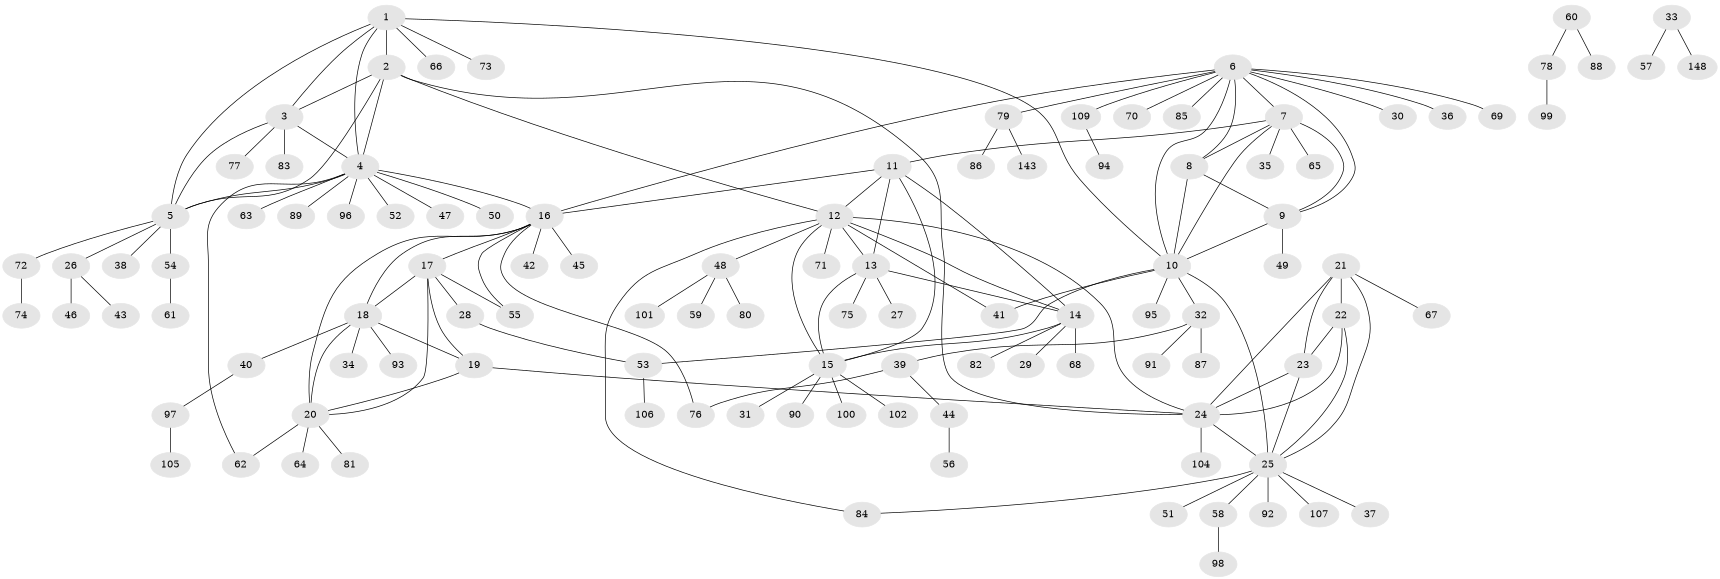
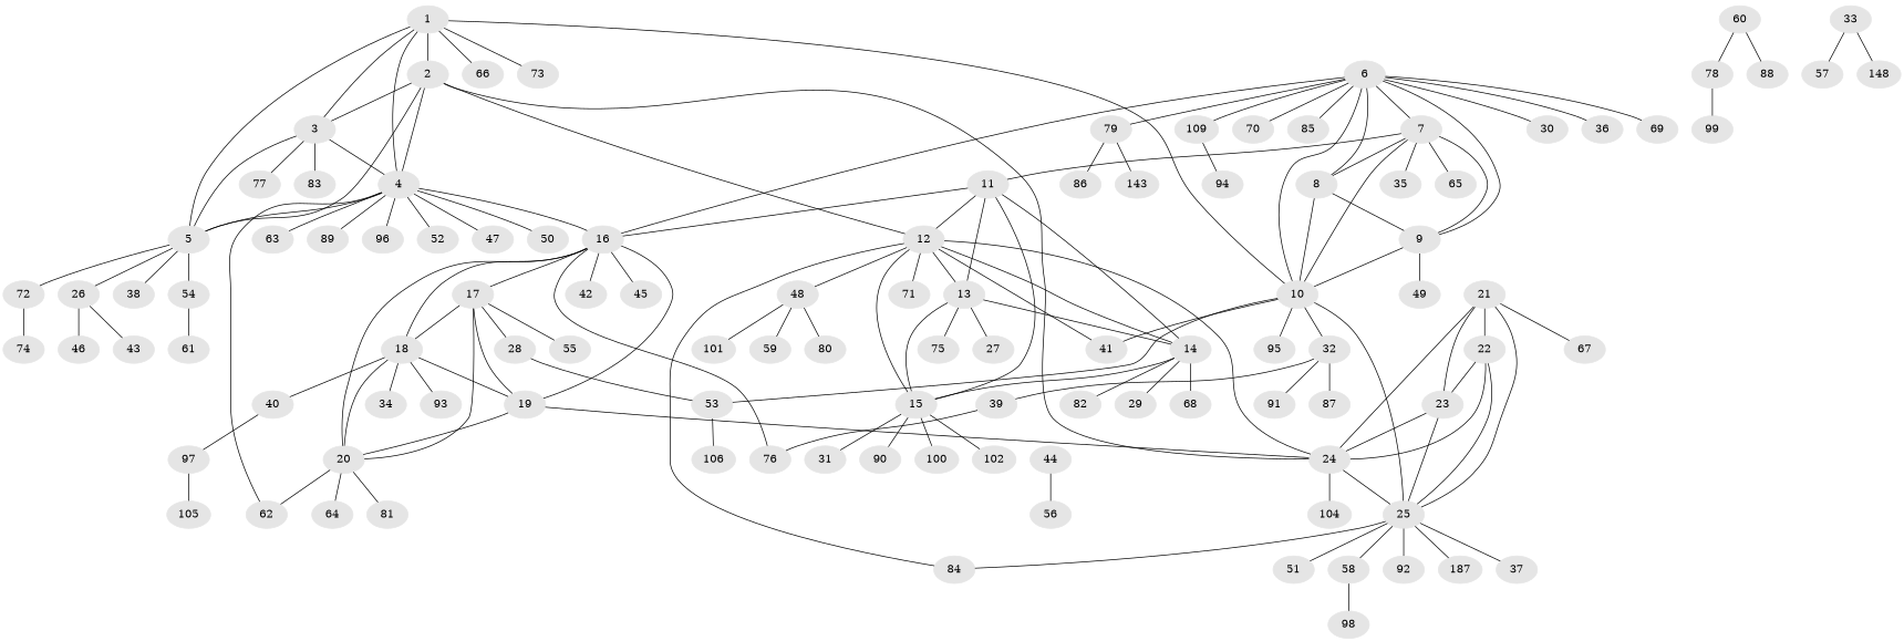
  graph {
    node [color=gray90 style=filled]
    1
    2
    3
    4
    5
    10
    66
    73
    12
    24
    77
    83
    16
    47
    50
    52
    62
    63
    89
    96
    26
    38
    54
    72
    25
    32
    41
    53
    95
    13
    14
    15
    48
    71
    84
    104
    17
    18
    19
    20
    42
    45
    76
    43
    46
    61
    74
    6
    7
    8
    9
    30
    36
    69
    70
    79
    85
    109
    11
    35
    65
    49
    86
    n64 [label=143]
    94
    37
    51
    58
    92
-   107
+   107 [label=187]
    39
    87
    91
    106
    27
    75
    29
    68
    82
    31
    90
    100
    102
    59
    80
    101
    60
    78
    88
    28
    55
    34
    40
    93
    64
    81
    33
    57
    n99 [label=148]
    97
    21
    22
    23
    67
    98
    44
    56
    105
    99
    1 -- 2
    1 -- 3
    1 -- 4
    1 -- 5
    1 -- 10
    1 -- 66
    1 -- 73
    2 -- 3
    2 -- 4
    2 -- 5
    2 -- 12
    2 -- 24
    3 -- 4
    3 -- 5
    3 -- 77
    3 -- 83
    4 -- 5
    4 -- 16
    4 -- 47
    4 -- 50
    4 -- 52
    4 -- 62
    4 -- 63
    4 -- 89
    4 -- 96
    5 -- 26
    5 -- 38
    5 -- 54
    5 -- 72
    10 -- 25
    10 -- 32
    10 -- 41
    10 -- 53
    10 -- 95
    12 -- 24
    12 -- 41
    12 -- 13
    12 -- 14
    12 -- 15
    12 -- 48
    12 -- 71
    12 -- 84
    24 -- 25
    24 -- 104
    16 -- 17
    16 -- 18
-   16 -- 55
+   16 -- 19
    16 -- 20
    16 -- 42
    16 -- 45
    16 -- 76
    26 -- 43
    26 -- 46
    54 -- 61
    72 -- 74
    25 -- 84
    25 -- 37
    25 -- 51
    25 -- 58
    25 -- 92
    25 -- 107
    32 -- 39
    32 -- 87
    32 -- 91
    53 -- 106
    13 -- 14
    13 -- 15
    13 -- 27
    13 -- 75
    14 -- 15
    14 -- 29
    14 -- 68
    14 -- 82
    15 -- 31
    15 -- 90
    15 -- 100
    15 -- 102
    48 -- 59
    48 -- 80
    48 -- 101
    17 -- 18
    17 -- 19
    17 -- 20
    17 -- 28
    17 -- 55
    18 -- 19
    18 -- 20
    18 -- 34
    18 -- 40
    18 -- 93
    19 -- 24
    19 -- 20
    20 -- 62
    20 -- 64
    20 -- 81
    6 -- 10
    6 -- 16
    6 -- 7
    6 -- 8
    6 -- 9
    6 -- 30
    6 -- 36
    6 -- 69
    6 -- 70
    6 -- 79
    6 -- 85
    6 -- 109
    7 -- 10
    7 -- 8
    7 -- 9
    7 -- 11
    7 -- 35
    7 -- 65
    8 -- 10
    8 -- 9
    9 -- 10
    9 -- 49
    79 -- 86
    79 -- n64
    109 -- 94
    11 -- 12
    11 -- 16
    11 -- 13
    11 -- 14
    11 -- 15
    58 -- 98
    39 -- 76
-   39 -- 44
    60 -- 78
    60 -- 88
    78 -- 99
    28 -- 53
    40 -- 97
    33 -- 57
    33 -- n99
    97 -- 105
    21 -- 24
    21 -- 25
    21 -- 22
    21 -- 23
    21 -- 67
    22 -- 24
    22 -- 25
    22 -- 23
    23 -- 24
    23 -- 25
    44 -- 56
  }
